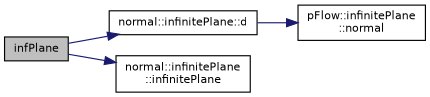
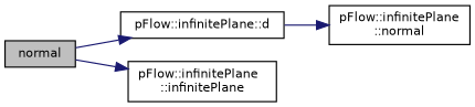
  digraph {
    fontname="DejaVu Sans"
    rankdir=LR
    node [color=black fillcolor=white fontname="DejaVu Sans" fontsize=10 shape=record style=filled]
    edge [color=midnightblue fontname="DejaVu Sans" fontsize=10 labelfontname=Helvetica labelfontsize=10 style=solid]
-   n1 [fillcolor=grey75 fontcolor=black height=0.2 label=infPlane width=0.4]
-   n2 [height=0.2 label="normal::infinitePlane::d" width=0.4]
-   n3 [height=0.2 label="normal::infinitePlane\l::infinitePlane" width=0.4]
+   n1 [fillcolor=grey75 fontcolor=black height=0.2 label=normal width=0.4]
+   n2 [height=0.2 label="pFlow::infinitePlane::d" width=0.4]
+   n3 [height=0.2 label="pFlow::infinitePlane\l::infinitePlane" width=0.4]
    n4 [height=0.2 label="pFlow::infinitePlane\l::normal" width=0.4]
    n1 -> n2
    n1 -> n3
    n2 -> n4
  }
